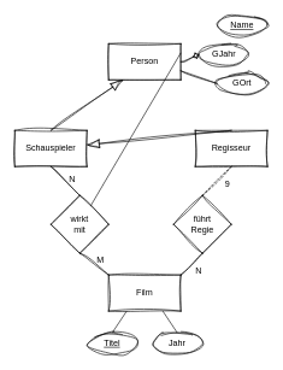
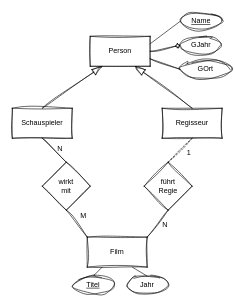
  <mxCell id="0" />
  <mxCell id="1" parent="0" />
  <mxCell id="2" value="Schauspieler" style="rounded=0;whiteSpace=wrap;html=1;sketch=1;curveFitting=1;jiggle=2;" vertex="1" parent="1"><mxGeometry x="20" y="180" width="100" height="50" as="geometry" /></mxCell>
  <mxCell id="3" value="Regisseur" style="rounded=0;whiteSpace=wrap;html=1;sketch=1;curveFitting=1;jiggle=2;" vertex="1" parent="1"><mxGeometry x="270" y="180" width="100" height="50" as="geometry" /></mxCell>
  <mxCell id="4" value="Person" style="rounded=0;whiteSpace=wrap;html=1;sketch=1;curveFitting=1;jiggle=2;" vertex="1" parent="1"><mxGeometry x="150" y="60" width="100" height="50" as="geometry" /></mxCell>
  <mxCell id="5" value="" style="endArrow=blockThin;html=1;rounded=0;endFill=0;endSize=15;exitX=0.5;exitY=0;exitDx=0;exitDy=0;sketch=1;curveFitting=1;jiggle=2;" edge="1" parent="1" source="2"><mxGeometry width="50" height="50" relative="1" as="geometry"><mxPoint x="120" y="160" as="sourcePoint" /><mxPoint x="170" y="110" as="targetPoint" /></mxGeometry></mxCell>
- <mxCell id="6" value="" style="endArrow=blockThin;html=1;rounded=0;endFill=0;endSize=15;exitX=0.5;exitY=0;exitDx=0;exitDy=0;sketch=1;curveFitting=1;jiggle=2;" edge="1" parent="1" source="3" target="2"><mxGeometry width="50" height="50" relative="1" as="geometry"><mxPoint x="80" y="190" as="sourcePoint" /><mxPoint x="180" y="120" as="targetPoint" /></mxGeometry></mxCell>
+ <mxCell id="6" value="" style="endArrow=blockThin;html=1;rounded=0;endFill=0;endSize=15;exitX=0.5;exitY=0;exitDx=0;exitDy=0;entryX=0.75;entryY=1;entryDx=0;entryDy=0;sketch=1;curveFitting=1;jiggle=2;" edge="1" parent="1" source="3" target="4"><mxGeometry width="50" height="50" relative="1" as="geometry"><mxPoint x="80" y="190" as="sourcePoint" /><mxPoint x="180" y="120" as="targetPoint" /></mxGeometry></mxCell>
  <mxCell id="7" value="&lt;u&gt;Name&lt;/u&gt;" style="ellipse;whiteSpace=wrap;html=1;sketch=1;curveFitting=1;jiggle=2;" vertex="1" parent="1"><mxGeometry x="300" y="20" width="70" height="30" as="geometry" /></mxCell>
- <mxCell id="8" value="GJahr" style="ellipse;whiteSpace=wrap;html=1;sketch=1;curveFitting=1;jiggle=2;" vertex="1" parent="1"><mxGeometry x="275" y="60" width="70" height="30" as="geometry" /></mxCell>
- <mxCell id="9" value="GOrt" style="ellipse;whiteSpace=wrap;html=1;sketch=1;curveFitting=1;jiggle=2;" vertex="1" parent="1"><mxGeometry x="300" y="100" width="70" height="30" as="geometry" /></mxCell>
- <mxCell id="10" value="" style="endArrow=none;html=1;rounded=0;exitX=1;exitY=0.25;exitDx=0;exitDy=0;" edge="1" parent="1" source="4" target="14"><mxGeometry width="50" height="50" relative="1" as="geometry"><mxPoint x="250" y="60" as="sourcePoint" /><mxPoint x="330" y="310" as="targetPoint" /></mxGeometry></mxCell>
+ <mxCell id="8" value="GJahr" style="ellipse;whiteSpace=wrap;html=1;sketch=1;curveFitting=1;jiggle=2;" vertex="1" parent="1"><mxGeometry x="300" y="60" width="70" height="30" as="geometry" /></mxCell>
+ <mxCell id="9" value="GOrt" style="ellipse;whiteSpace=wrap;html=1;sketch=1;curveFitting=1;jiggle=2;" vertex="1" parent="1"><mxGeometry x="300" y="100" width="85" height="30" as="geometry" /></mxCell>
+ <mxCell id="10" value="" style="endArrow=none;html=1;rounded=0;entryX=0;entryY=0.5;entryDx=0;entryDy=0;exitX=1;exitY=0.25;exitDx=0;exitDy=0;" edge="1" parent="1" source="4" target="7"><mxGeometry width="50" height="50" relative="1" as="geometry"><mxPoint x="250" y="60" as="sourcePoint" /><mxPoint x="330" y="310" as="targetPoint" /></mxGeometry></mxCell>
  <mxCell id="11" value="" style="endArrow=diamond;html=1;rounded=0;entryX=0;entryY=0.5;entryDx=0;entryDy=0;exitX=1;exitY=0.5;exitDx=0;exitDy=0;sketch=1;curveFitting=1;jiggle=2;" edge="1" parent="1" source="4" target="8"><mxGeometry width="50" height="50" relative="1" as="geometry"><mxPoint x="260" y="70" as="sourcePoint" /><mxPoint x="295" y="35" as="targetPoint" /></mxGeometry></mxCell>
  <mxCell id="12" value="" style="endArrow=none;html=1;rounded=0;entryX=0;entryY=0.5;entryDx=0;entryDy=0;exitX=1;exitY=0.75;exitDx=0;exitDy=0;sketch=1;curveFitting=1;jiggle=2;" edge="1" parent="1" source="4" target="9"><mxGeometry width="50" height="50" relative="1" as="geometry"><mxPoint x="260" y="95" as="sourcePoint" /><mxPoint x="295" y="75" as="targetPoint" /></mxGeometry></mxCell>
- <mxCell id="13" value="Film" style="rounded=0;whiteSpace=wrap;html=1;sketch=1;curveFitting=1;jiggle=2;" vertex="1" parent="1"><mxGeometry x="150" y="380" width="100" height="50" as="geometry" /></mxCell>
+ <mxCell id="13" value="Film" style="rounded=0;whiteSpace=wrap;html=1;sketch=1;curveFitting=1;jiggle=2;" vertex="1" parent="1"><mxGeometry x="145" y="395" width="100" height="50" as="geometry" /></mxCell>
  <mxCell id="14" value="wirkt&lt;br&gt;mit" style="rhombus;whiteSpace=wrap;html=1;shadow=0;sketch=1;curveFitting=1;jiggle=2;" vertex="1" parent="1"><mxGeometry x="70" y="270" width="80" height="80" as="geometry" /></mxCell>
  <mxCell id="15" value="führt&lt;br&gt;Regie" style="rhombus;whiteSpace=wrap;html=1;shadow=0;sketch=1;curveFitting=1;jiggle=2;" vertex="1" parent="1"><mxGeometry x="240" y="270" width="80" height="80" as="geometry" /></mxCell>
  <mxCell id="16" value="" style="endArrow=none;html=1;rounded=0;entryX=1;entryY=0;entryDx=0;entryDy=0;exitX=0.5;exitY=1;exitDx=0;exitDy=0;sketch=1;curveFitting=1;jiggle=2;" edge="1" parent="1" source="15" target="13"><mxGeometry width="50" height="50" relative="1" as="geometry"><mxPoint x="120" y="360" as="sourcePoint" /><mxPoint x="160" y="390" as="targetPoint" /></mxGeometry></mxCell>
  <mxCell id="17" value="" style="endArrow=none;html=1;rounded=0;entryX=0.5;entryY=0;entryDx=0;entryDy=0;exitX=0.5;exitY=1;exitDx=0;exitDy=0;sketch=1;curveFitting=1;jiggle=2;dashed=1;" edge="1" parent="1" source="3" target="15"><mxGeometry width="50" height="50" relative="1" as="geometry"><mxPoint x="290" y="360" as="sourcePoint" /><mxPoint x="260" y="390" as="targetPoint" /></mxGeometry></mxCell>
  <mxCell id="18" value="" style="endArrow=none;html=1;rounded=0;entryX=0.5;entryY=0;entryDx=0;entryDy=0;exitX=0.5;exitY=1;exitDx=0;exitDy=0;sketch=1;curveFitting=1;jiggle=2;" edge="1" parent="1" source="2" target="14"><mxGeometry width="50" height="50" relative="1" as="geometry"><mxPoint x="330" y="240" as="sourcePoint" /><mxPoint x="290" y="280" as="targetPoint" /></mxGeometry></mxCell>
  <mxCell id="19" value="N" style="text;html=1;strokeColor=none;fillColor=none;align=center;verticalAlign=middle;whiteSpace=wrap;rounded=0;" vertex="1" parent="1"><mxGeometry x="85" y="232" width="30" height="30" as="geometry" /></mxCell>
  <mxCell id="20" value="" style="endArrow=none;html=1;rounded=0;entryX=0;entryY=0;entryDx=0;entryDy=0;exitX=0.5;exitY=1;exitDx=0;exitDy=0;sketch=1;curveFitting=1;jiggle=2;" edge="1" parent="1" source="14" target="13"><mxGeometry width="50" height="50" relative="1" as="geometry"><mxPoint x="110" y="350" as="sourcePoint" /><mxPoint x="370" y="430" as="targetPoint" /></mxGeometry></mxCell>
  <mxCell id="21" value="M" style="text;html=1;strokeColor=none;fillColor=none;align=center;verticalAlign=middle;whiteSpace=wrap;rounded=0;" vertex="1" parent="1"><mxGeometry x="124" y="345" width="30" height="30" as="geometry" /></mxCell>
- <mxCell id="22" value="9" style="text;html=1;strokeColor=none;fillColor=none;align=center;verticalAlign=middle;whiteSpace=wrap;rounded=0;" vertex="1" parent="1"><mxGeometry x="300" y="240" width="30" height="30" as="geometry" /></mxCell>
+ <mxCell id="22" value="1" style="text;html=1;strokeColor=none;fillColor=none;align=center;verticalAlign=middle;whiteSpace=wrap;rounded=0;" vertex="1" parent="1"><mxGeometry x="300" y="240" width="30" height="30" as="geometry" /></mxCell>
  <mxCell id="23" value="N" style="text;html=1;strokeColor=none;fillColor=none;align=center;verticalAlign=middle;whiteSpace=wrap;rounded=0;" vertex="1" parent="1"><mxGeometry x="260" y="360" width="30" height="30" as="geometry" /></mxCell>
  <mxCell id="24" value="&lt;u&gt;Titel&lt;/u&gt;" style="ellipse;whiteSpace=wrap;html=1;sketch=1;curveFitting=1;jiggle=2;" vertex="1" parent="1"><mxGeometry x="120" y="460" width="70" height="30" as="geometry" /></mxCell>
  <mxCell id="25" value="" style="endArrow=none;html=1;rounded=0;exitX=0.25;exitY=1;exitDx=0;exitDy=0;entryX=0.5;entryY=0;entryDx=0;entryDy=0;" edge="1" parent="1" target="24" source="13"><mxGeometry width="50" height="50" relative="1" as="geometry"><mxPoint x="170" y="440" as="sourcePoint" /><mxPoint x="110" y="440" as="targetPoint" /></mxGeometry></mxCell>
  <mxCell id="26" value="Jahr" style="ellipse;whiteSpace=wrap;html=1;sketch=1;curveFitting=1;jiggle=2;" vertex="1" parent="1"><mxGeometry x="210" y="460" width="70" height="30" as="geometry" /></mxCell>
  <mxCell id="27" value="" style="endArrow=none;html=1;rounded=0;exitX=0.75;exitY=1;exitDx=0;exitDy=0;entryX=0.5;entryY=0;entryDx=0;entryDy=0;" edge="1" parent="1" source="13" target="26"><mxGeometry width="50" height="50" relative="1" as="geometry"><mxPoint x="185" y="440" as="sourcePoint" /><mxPoint x="165" y="470" as="targetPoint" /></mxGeometry></mxCell>
